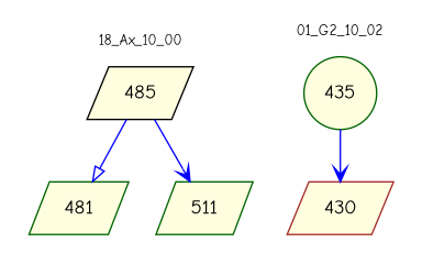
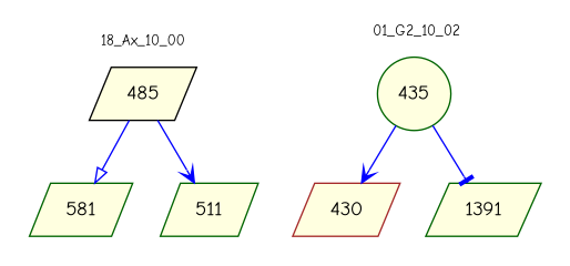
  digraph {
    fontname="Comic Neue"
    node [color=darkgreen fillcolor=lightyellow fontname="Comic Neue" shape=parallelogram style=filled]
    edge [arrowhead=vee color=blue fontname="Comic Neue"]
    n1 [color=black label=485]
-   n2 [label=481]
+   n2 [label=581]
    n3 [label=511]
    n4 [label=435 shape=circle]
    n5 [color=brown label=430]
+   n6 [label=1391]
    subgraph cluster_1 {
      color=white
      fontsize=10
      label="18_Ax_10_00"
      n1
      n2
      n3
    }
    subgraph cluster_2 {
      color=white
      fontsize=10
      label="01_G2_10_02"
      n4
      n5
+     n6
    }
    n1 -> n2 [arrowhead=onormal]
    n1 -> n3
    n4 -> n5
+   n4 -> n6 [arrowhead=tee]
  }
